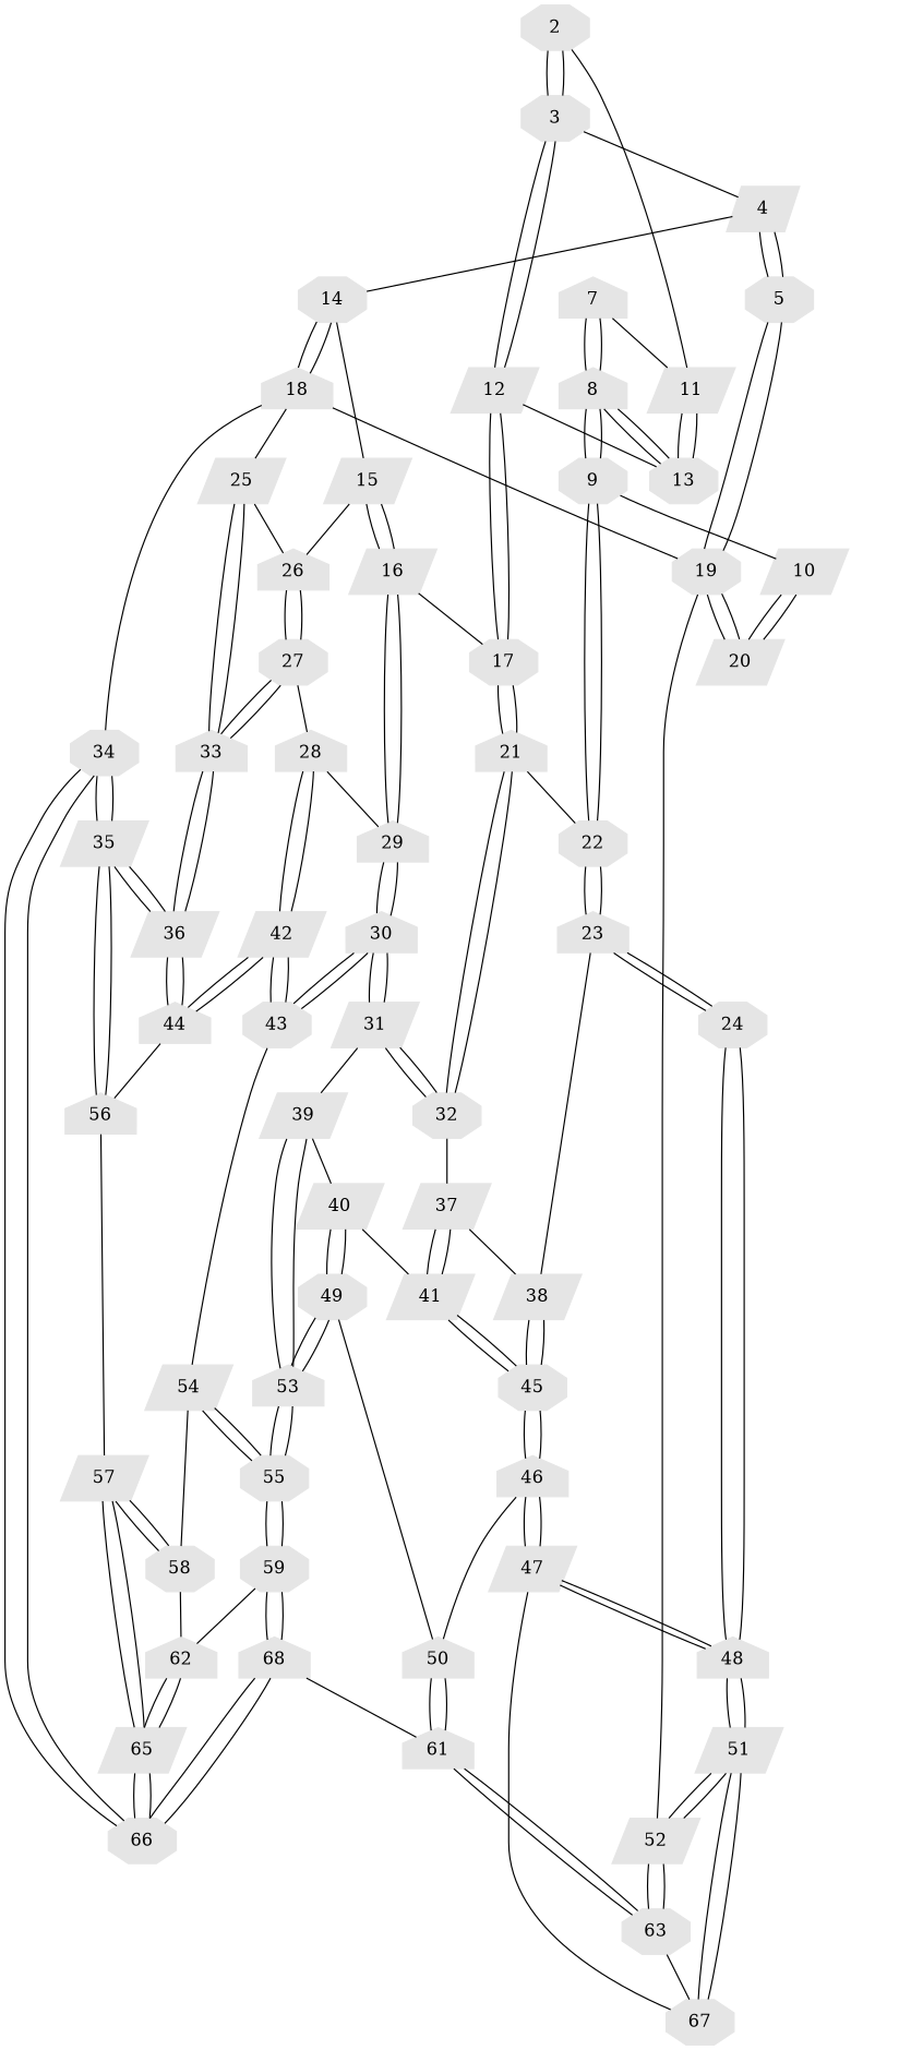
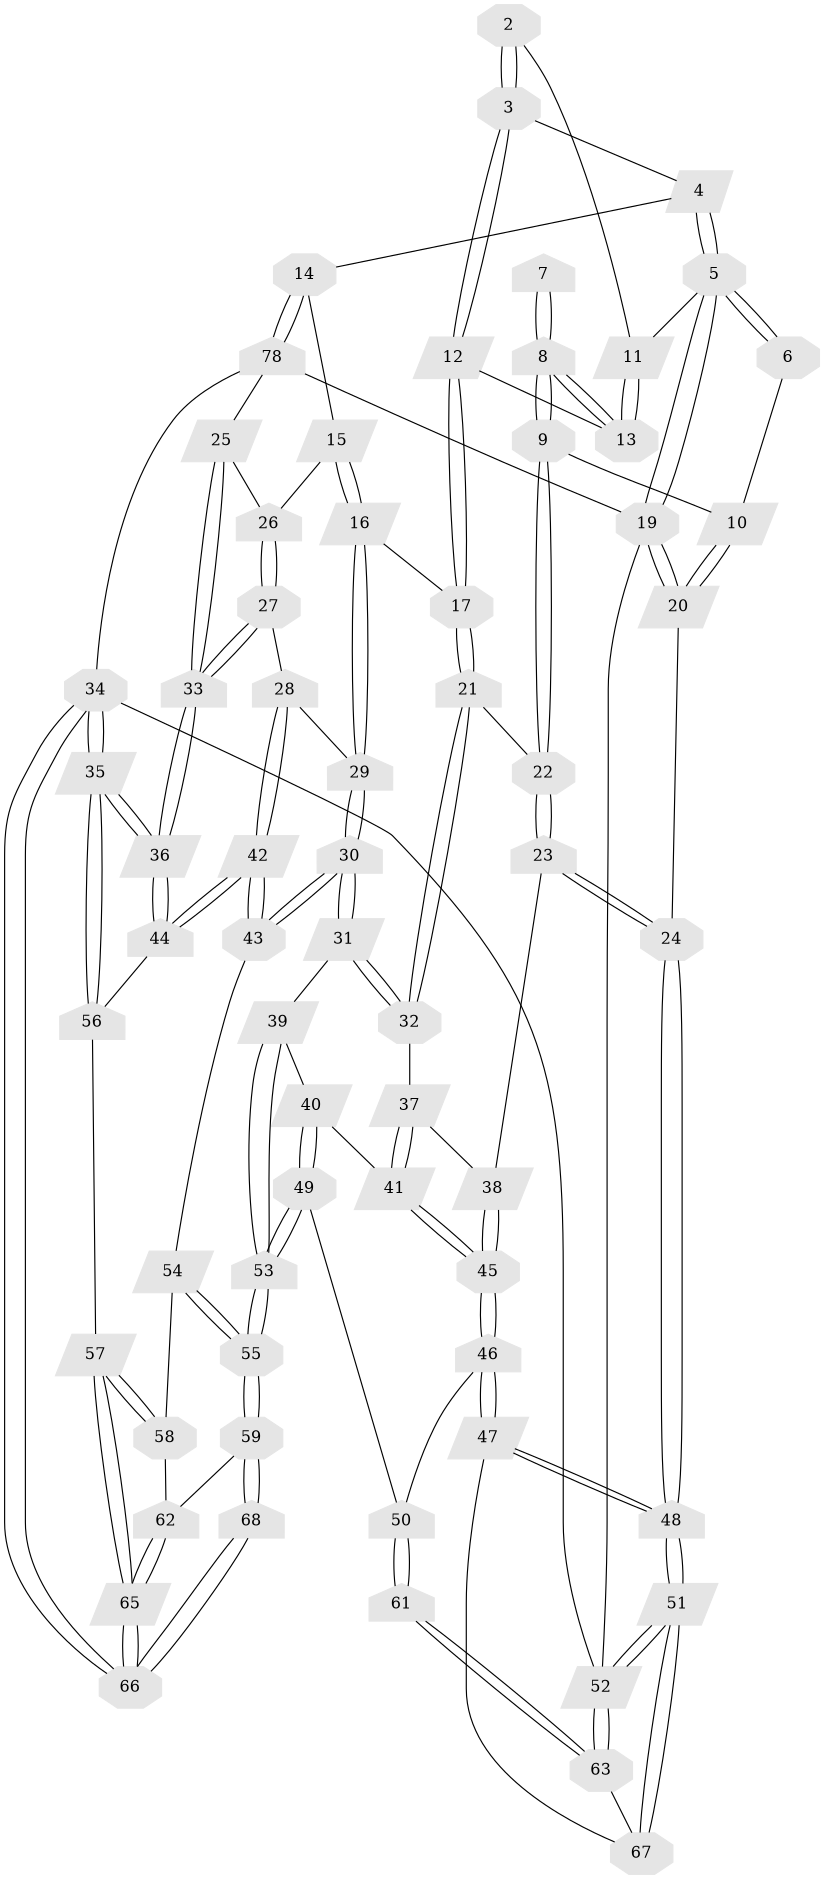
  graph {
    node [color=gray90 shape=octagon style=filled]
    2
    3
    11 [shape=parallelogram]
    7 [shape=house]
    8 [shape=house]
    4 [shape=parallelogram]
    12 [shape=parallelogram]
    13
    5
    14
    17
+   6
    19
    15 [shape=parallelogram]
-   18 [shape=house]
+   18 [shape=house label=78]
    10 [shape=parallelogram]
    20 [shape=parallelogram]
    52 [shape=parallelogram]
    9
    22
    23 [shape=house]
    24
    21 [shape=house]
    16 [shape=parallelogram]
    26 [shape=house]
    25 [shape=parallelogram]
    34
    29 [shape=house]
    27
    30 [shape=house]
    32
    33 [shape=house]
    35 [shape=parallelogram]
    66
    63
    48 [shape=house]
    37 [shape=parallelogram]
    38 [shape=parallelogram]
    45
    51 [shape=parallelogram]
    36 [shape=parallelogram]
    28 [shape=house]
    42 [shape=parallelogram]
    43
    44 [shape=house]
    31 [shape=parallelogram]
    39 [shape=parallelogram]
    54 [shape=parallelogram]
    40 [shape=parallelogram]
    53 [shape=house]
    41 [shape=parallelogram]
    56 [shape=house]
    57 [shape=parallelogram]
    46 [shape=house]
    49
    55
    50 [shape=house]
    58
    47 [shape=parallelogram]
    n60 [label=67]
    61 [shape=house]
    59
    62 [shape=house]
    n64 [label=68 shape=house]
    65 [shape=parallelogram]
    2 -- 3
    2 -- 3
    2 -- 11
    3 -- 4
    3 -- 12
    3 -- 12
    11 -- 13
    11 -- 13
-   7 -- 11
+   5 -- 11
    7 -- 8
    7 -- 8
    8 -- 13
    8 -- 13
    8 -- 9
    8 -- 9
    4 -- 5
    4 -- 5
    4 -- 14
    12 -- 13
    12 -- 17
    12 -- 17
+   5 -- 6
+   5 -- 6
    5 -- 19
    5 -- 19
    14 -- 15
    14 -- 18
    14 -- 18
    17 -- 21
    17 -- 21
+   6 -- 10
    19 -- 20
    19 -- 20
    19 -- 52
    15 -- 16
    15 -- 16
    15 -- 26
    18 -- 19
    18 -- 25
    18 -- 34
    10 -- 20
    10 -- 20
+   20 -- 24
    52 -- 63
    52 -- 63
    9 -- 10
    9 -- 22
    9 -- 22
    22 -- 23
    22 -- 23
    23 -- 24
    23 -- 24
    23 -- 38
    24 -- 48
    24 -- 48
    21 -- 22
    21 -- 32
    21 -- 32
    16 -- 17
    16 -- 29
    16 -- 29
    26 -- 27
    26 -- 27
    25 -- 26
    25 -- 33
    25 -- 33
+   34 -- 52
    34 -- 35
    34 -- 35
    34 -- 66
    34 -- 66
    29 -- 30
    29 -- 30
    27 -- 33
    27 -- 33
    27 -- 28
    30 -- 43
    30 -- 43
    30 -- 31
    30 -- 31
    32 -- 37
    33 -- 36
    33 -- 36
    35 -- 36
    35 -- 36
    35 -- 56
    35 -- 56
    63 -- n60
    48 -- 51
    48 -- 51
    37 -- 38
    37 -- 41
    37 -- 41
    38 -- 45
    38 -- 45
    45 -- 46
    45 -- 46
    51 -- 52
    51 -- 52
    51 -- n60
    51 -- n60
    36 -- 44
    36 -- 44
    28 -- 29
    28 -- 42
    28 -- 42
    42 -- 43
    42 -- 43
    42 -- 44
    42 -- 44
    43 -- 54
    44 -- 56
    31 -- 32
    31 -- 32
    31 -- 39
    39 -- 40
    39 -- 53
    39 -- 53
    54 -- 55
    54 -- 55
    54 -- 58
    40 -- 41
    40 -- 49
    40 -- 49
    53 -- 55
    53 -- 55
    41 -- 45
    41 -- 45
    56 -- 57
    57 -- 58
    57 -- 58
    57 -- 65
    57 -- 65
    46 -- 50
    46 -- 47
    46 -- 47
    49 -- 53
    49 -- 53
    49 -- 50
    55 -- 59
    55 -- 59
    50 -- 61
    50 -- 61
    58 -- 62
    47 -- 48
    47 -- 48
    47 -- n60
    61 -- 63
    61 -- 63
    59 -- 62
    59 -- n64
    59 -- n64
    62 -- 65
    62 -- 65
    n64 -- 66
    n64 -- 66
-   n64 -- 61
    65 -- 66
    65 -- 66
  }
